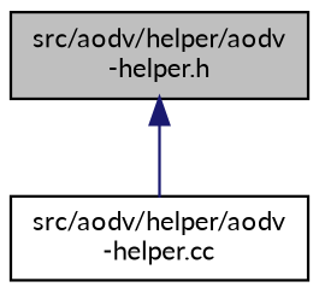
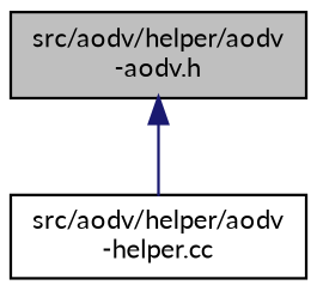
  digraph {
    fontname=Lato
    node [color=black fontname=Lato fontsize=10 shape=record style=filled]
-   n1 [fillcolor=grey75 fontcolor=black height=0.2 label="src/aodv/helper/aodv\l-helper.h" width=0.4]
+   n1 [fillcolor=grey75 fontcolor=black height=0.2 label="src/aodv/helper/aodv\l-aodv.h" width=0.4]
    n2 [fillcolor=white height=0.2 label="src/aodv/helper/aodv\l-helper.cc" width=0.4]
    n1 -> n2 [color=midnightblue dir=back fontname=Lato fontsize=10 labelfontname=Helvetica labelfontsize=10 style=solid]
  }
